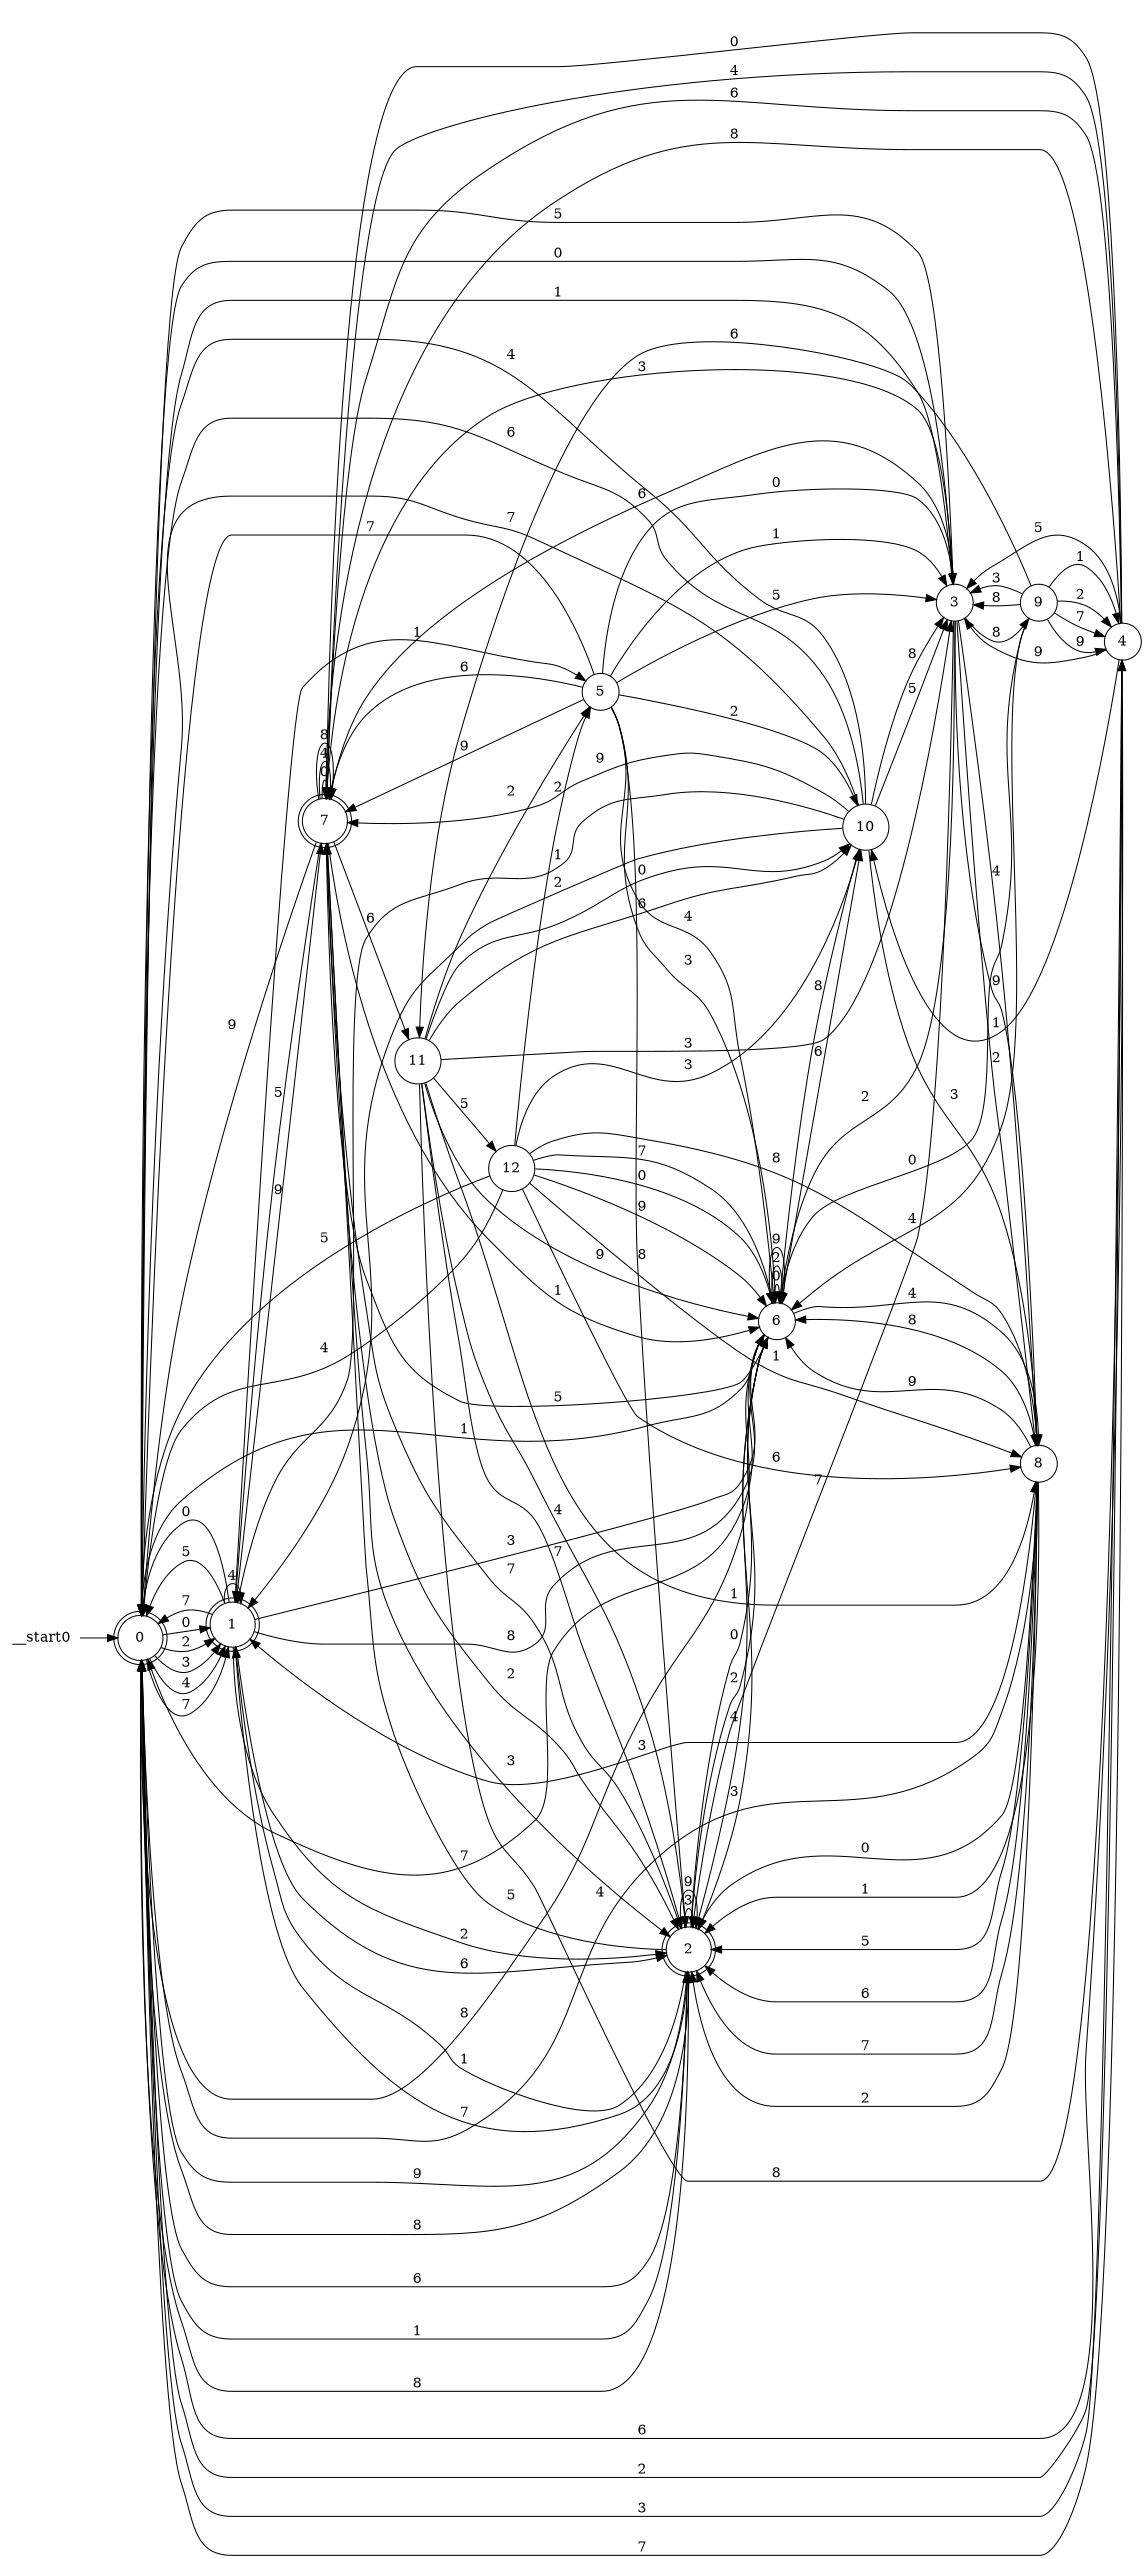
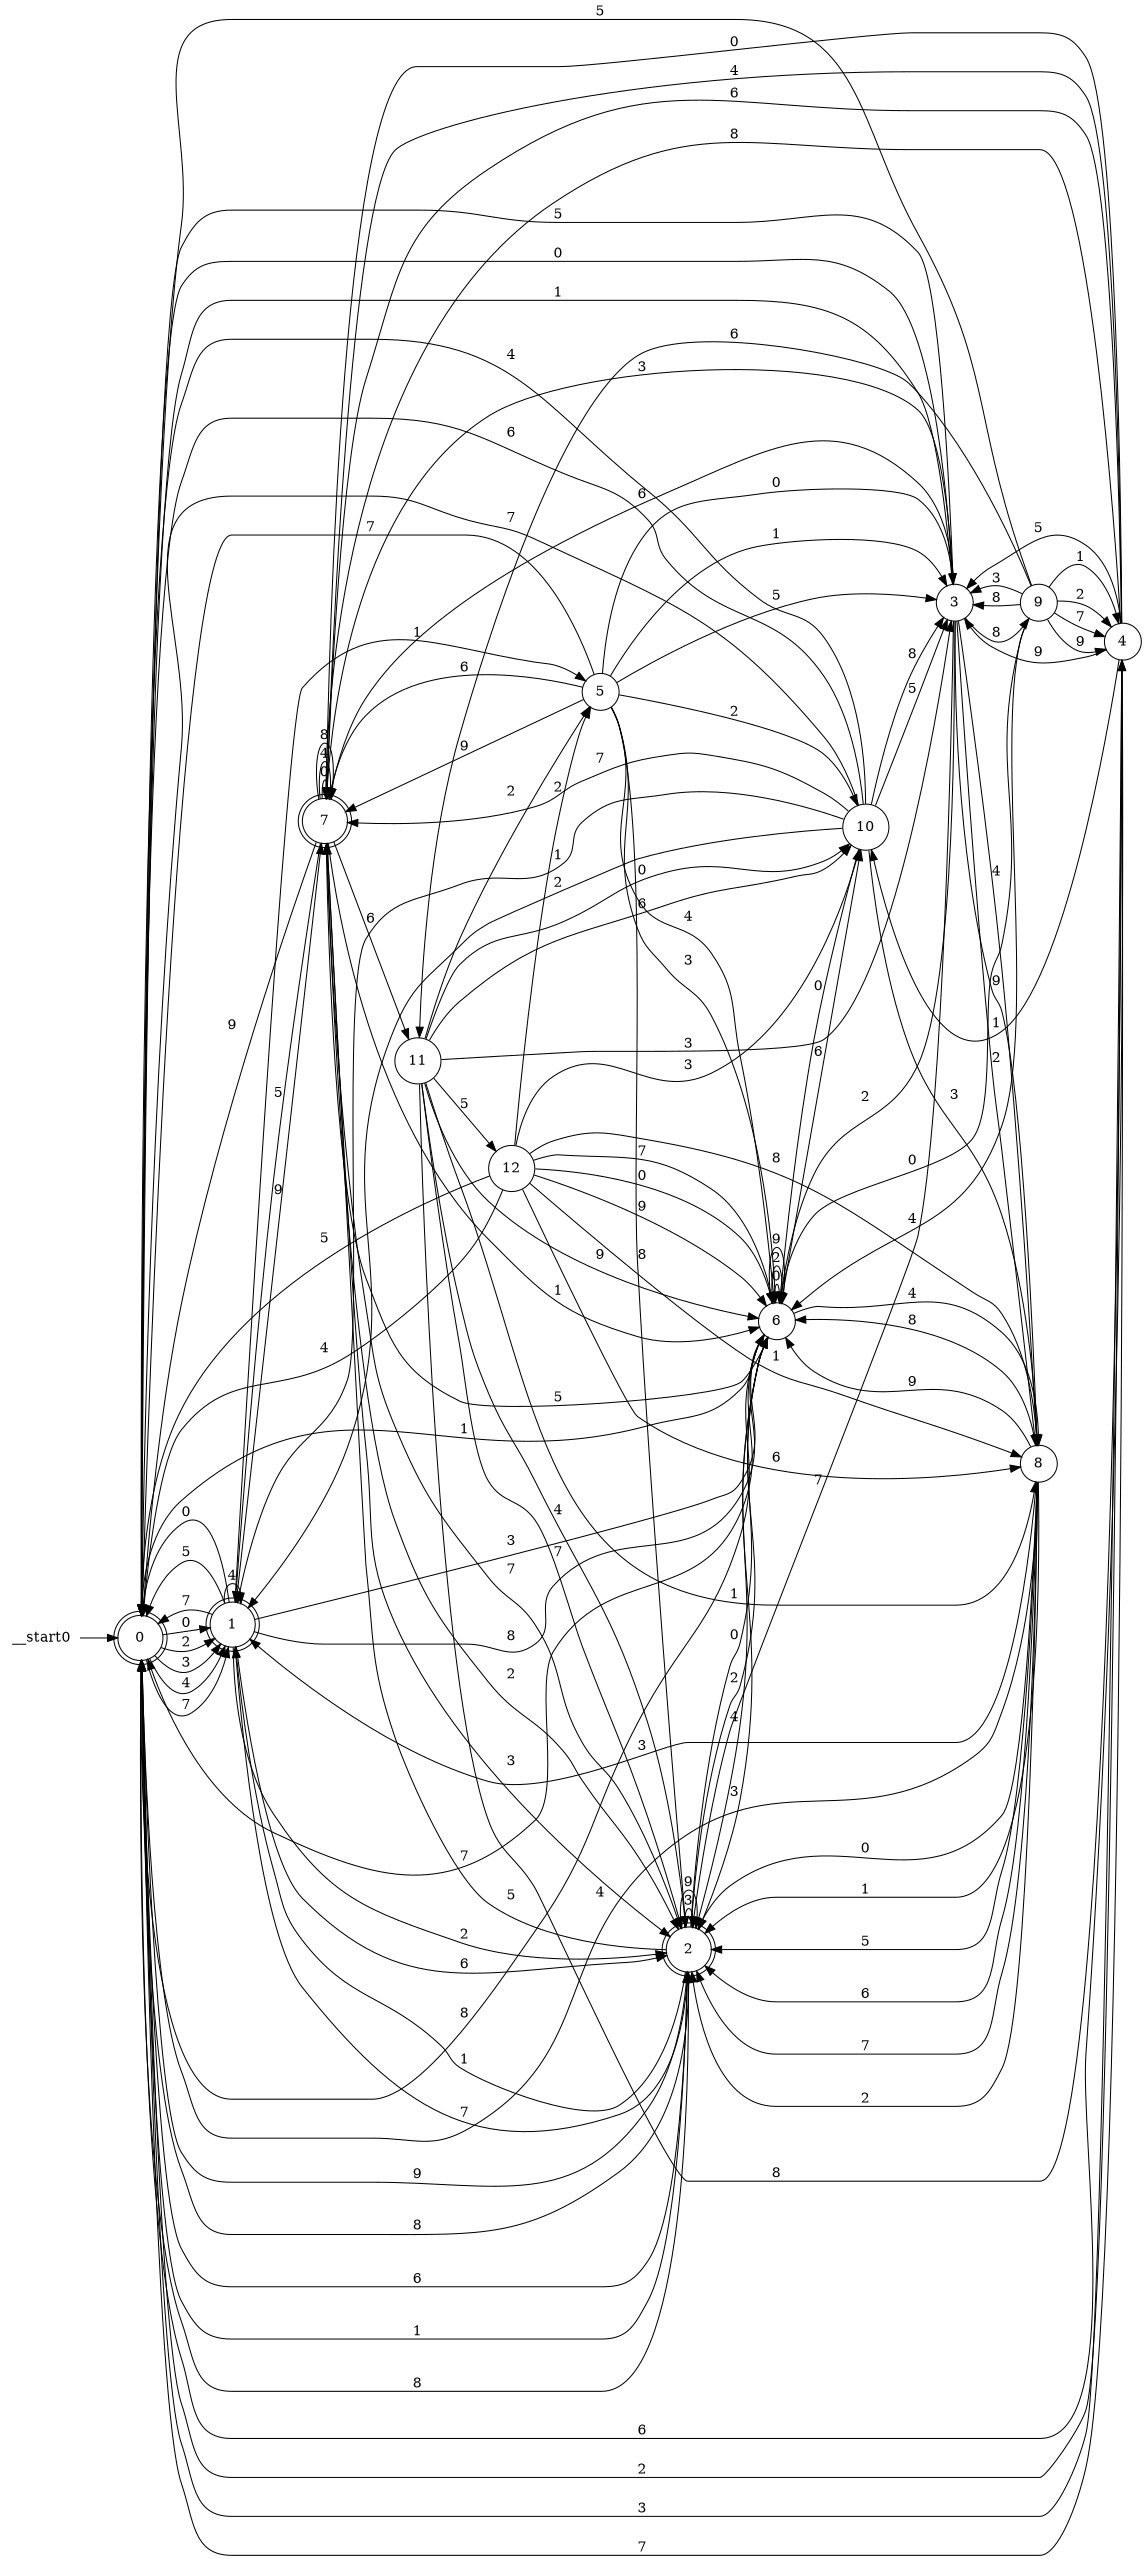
  digraph {
    rankdir=LR
    node [shape=circle]
    n1 [label=0 shape=doublecircle]
    n2 [label=1 shape=doublecircle]
    n3 [label=2 shape=doublecircle]
    n4 [label=3]
    n5 [label=4]
    n6 [label=5]
    n7 [label=6]
    n8 [label=7 shape=doublecircle]
    n9 [label=8]
    n10 [label=9]
    n11 [label=10]
    n12 [label=11]
    n13 [label=12]
    __start0 [height=0 shape=none width=0]
    n1 -> n2 [label=0]
    n1 -> n2 [label=2]
    n1 -> n2 [label=3]
    n1 -> n2 [label=4]
    n1 -> n2 [label=7]
    n1 -> n3 [label=1]
    n1 -> n3 [label=8]
    n1 -> n3 [label=9]
    n1 -> n4 [label=5]
    n1 -> n5 [label=6]
    n2 -> n1 [label=0]
    n2 -> n1 [label=5]
    n2 -> n1 [label=7]
    n2 -> n2 [label=4]
    n2 -> n3 [label=2]
    n2 -> n3 [label=6]
    n2 -> n6 [label=1]
    n2 -> n7 [label=3]
    n2 -> n7 [label=8]
    n2 -> n8 [label=9]
    n3 -> n1 [label=6]
    n3 -> n1 [label=8]
    n3 -> n2 [label=1]
    n3 -> n2 [label=7]
    n3 -> n3 [label=3]
    n3 -> n3 [label=9]
    n3 -> n7 [label=0]
    n3 -> n7 [label=2]
    n3 -> n7 [label=4]
    n3 -> n8 [label=5]
    n4 -> n1 [label=0]
    n4 -> n1 [label=1]
    n4 -> n3 [label=7]
    n4 -> n7 [label=2]
    n4 -> n8 [label=3]
    n4 -> n8 [label=6]
    n4 -> n9 [label=2]
    n4 -> n9 [label=4]
    n4 -> n9 [label=9]
    n4 -> n10 [label=8]
    n5 -> n1 [label=2]
    n5 -> n1 [label=3]
    n5 -> n1 [label=7]
    n5 -> n4 [label=5]
    n5 -> n4 [label=9]
    n5 -> n8 [label=0]
    n5 -> n8 [label=4]
    n5 -> n8 [label=6]
    n5 -> n8 [label=8]
    n5 -> n11 [label=1]
    n6 -> n1 [label=7]
    n6 -> n3 [label=8]
    n6 -> n4 [label=0]
    n6 -> n4 [label=1]
    n6 -> n4 [label=5]
    n6 -> n7 [label=3]
    n6 -> n7 [label=4]
    n6 -> n8 [label=6]
    n6 -> n8 [label=9]
    n6 -> n11 [label=2]
    n7 -> n1 [label=1]
    n7 -> n1 [label=7]
    n7 -> n1 [label=8]
    n7 -> n3 [label=3]
    n7 -> n7 [label=0]
    n7 -> n7 [label=2]
    n7 -> n7 [label=9]
    n7 -> n8 [label=5]
    n7 -> n9 [label=4]
    n7 -> n11 [label=6]
    n8 -> n1 [label=9]
    n8 -> n2 [label=5]
    n8 -> n3 [label=2]
    n8 -> n3 [label=3]
    n8 -> n3 [label=7]
    n8 -> n7 [label=1]
    n8 -> n8 [label=0]
    n8 -> n8 [label=4]
    n8 -> n8 [label=8]
    n8 -> n12 [label=6]
    n9 -> n1 [label=4]
    n9 -> n2 [label=3]
    n9 -> n3 [label=0]
    n9 -> n3 [label=1]
    n9 -> n3 [label=2]
    n9 -> n3 [label=5]
    n9 -> n3 [label=6]
    n9 -> n3 [label=7]
    n9 -> n7 [label=8]
    n9 -> n7 [label=9]
+   n10 -> n1 [label=5]
    n10 -> n4 [label=3]
    n10 -> n4 [label=8]
    n10 -> n5 [label=1]
    n10 -> n5 [label=2]
    n10 -> n5 [label=7]
    n10 -> n5 [label=9]
    n10 -> n7 [label=0]
    n10 -> n7 [label=4]
    n10 -> n12 [label=6]
    n11 -> n1 [label=4]
    n11 -> n1 [label=6]
    n11 -> n1 [label=7]
    n11 -> n2 [label=1]
    n11 -> n2 [label=2]
    n11 -> n4 [label=5]
    n11 -> n4 [label=8]
-   n11 -> n7 [label=8]
-   n11 -> n8 [label=9]
+   n11 -> n7 [label=0]
+   n11 -> n8 [label=7]
    n11 -> n9 [label=3]
    n12 -> n3 [label=4]
    n12 -> n3 [label=7]
    n12 -> n4 [label=3]
    n12 -> n5 [label=8]
    n12 -> n6 [label=2]
    n12 -> n7 [label=9]
    n12 -> n9 [label=1]
    n12 -> n11 [label=0]
    n12 -> n11 [label=6]
    n12 -> n13 [label=5]
    n13 -> n1 [label=4]
    n13 -> n1 [label=5]
    n13 -> n6 [label=2]
    n13 -> n7 [label=0]
    n13 -> n7 [label=7]
    n13 -> n7 [label=9]
    n13 -> n9 [label=1]
    n13 -> n9 [label=6]
    n13 -> n9 [label=8]
    n13 -> n11 [label=3]
    __start0 -> n1
  }
